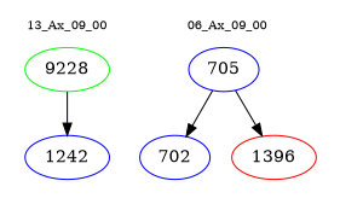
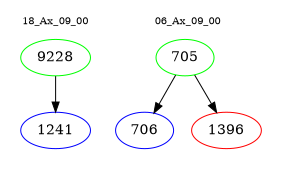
  digraph {
    fontname="DejaVu Serif"
    node [color=green fontname="DejaVu Serif"]
    edge [color=black fontname="DejaVu Serif"]
    n1 [label=9228]
-   n2 [color=blue label=1242]
-   n3 [color=blue label=705]
-   n4 [color=blue label=702]
+   n2 [color=blue label=1241]
+   n3 [label=705]
+   n4 [color=blue label=706]
    n5 [color=red label=1396]
    subgraph cluster_1 {
      color=white
      fontsize=10
-     label="13_Ax_09_00"
+     label="18_Ax_09_00"
      n1
      n2
    }
    subgraph cluster_2 {
      color=white
      fontsize=10
      label="06_Ax_09_00"
      n3
      n4
      n5
    }
    n1 -> n2
    n3 -> n4
    n3 -> n5
  }
